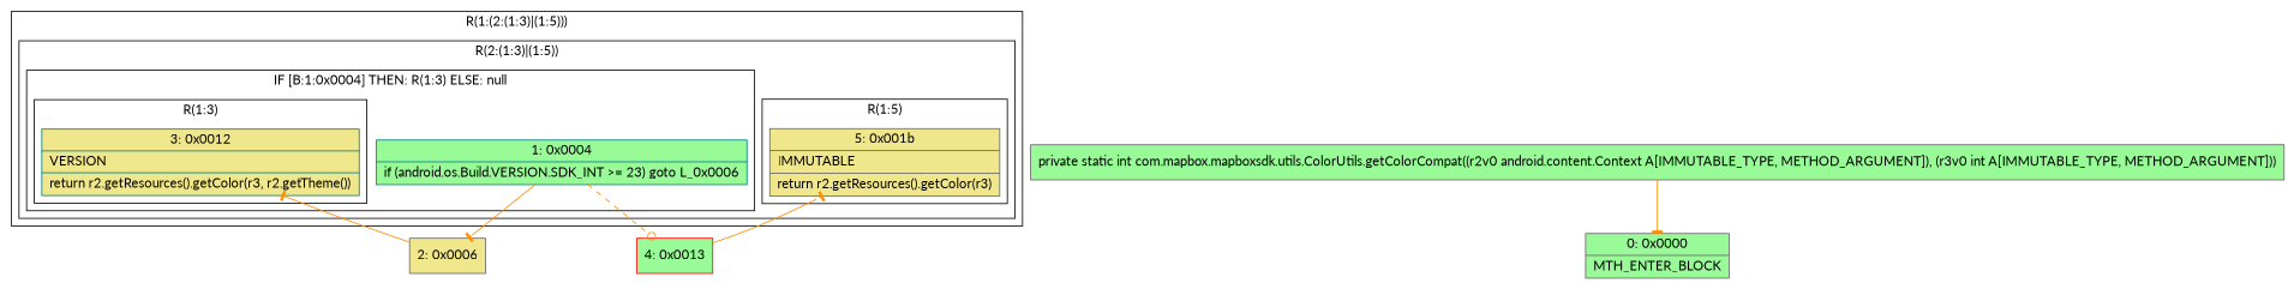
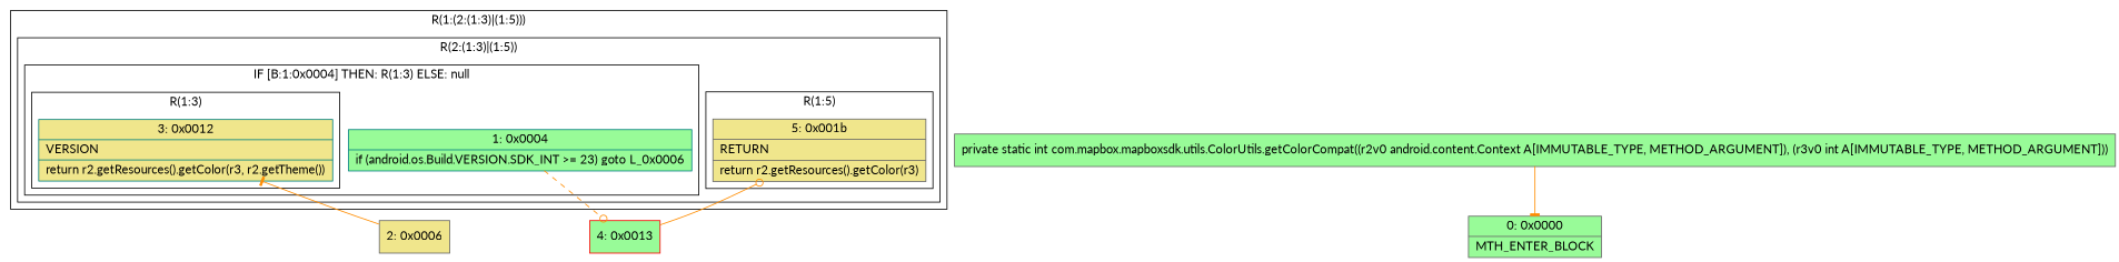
  digraph {
    fontname=Lato
    node [color=gray40 fillcolor=palegreen fontname=Lato shape=record style=filled]
    edge [arrowhead=tee color=darkorange fontname=Lato]
    n1 [color=teal fillcolor=khaki label="{3\:\ 0x0012|VERSION\l|return r2.getResources().getColor(r3, r2.getTheme())\l}"]
    n2 [color=teal label="{1\:\ 0x0004|if (android.os.Build.VERSION.SDK_INT \>= 23) goto L_0x0006\l}"]
-   n3 [fillcolor=khaki label="{5\:\ 0x001b|IMMUTABLE\l|return r2.getResources().getColor(r3)\l}"]
+   n3 [fillcolor=khaki label="{5\:\ 0x001b|RETURN\l|return r2.getResources().getColor(r3)\l}"]
    n4 [fillcolor=khaki label="{2\:\ 0x0006}"]
    n5 [color=red label="{4\:\ 0x0013}"]
    n6 [label="{0\:\ 0x0000|MTH_ENTER_BLOCK\l}"]
    n7 [label="{private static int com.mapbox.mapboxsdk.utils.ColorUtils.getColorCompat((r2v0 android.content.Context A[IMMUTABLE_TYPE, METHOD_ARGUMENT]), (r3v0 int A[IMMUTABLE_TYPE, METHOD_ARGUMENT])) }"]
    subgraph cluster_1 {
      label="R(1:(2:(1:3)|(1:5)))"
      subgraph cluster_2 {
        label="R(2:(1:3)|(1:5))"
        subgraph cluster_3 {
          label="IF [B:1:0x0004] THEN: R(1:3) ELSE: null"
          n2
          subgraph cluster_4 {
            label="R(1:3)"
            n1
          }
        }
        subgraph cluster_5 {
          label="R(1:5)"
          n3
        }
      }
    }
-   n2 -> n4
    n2 -> n5 [arrowhead=odot style=dashed]
    n4 -> n1
-   n5 -> n3
+   n5 -> n3 [arrowhead=odot]
    n7 -> n6
  }
